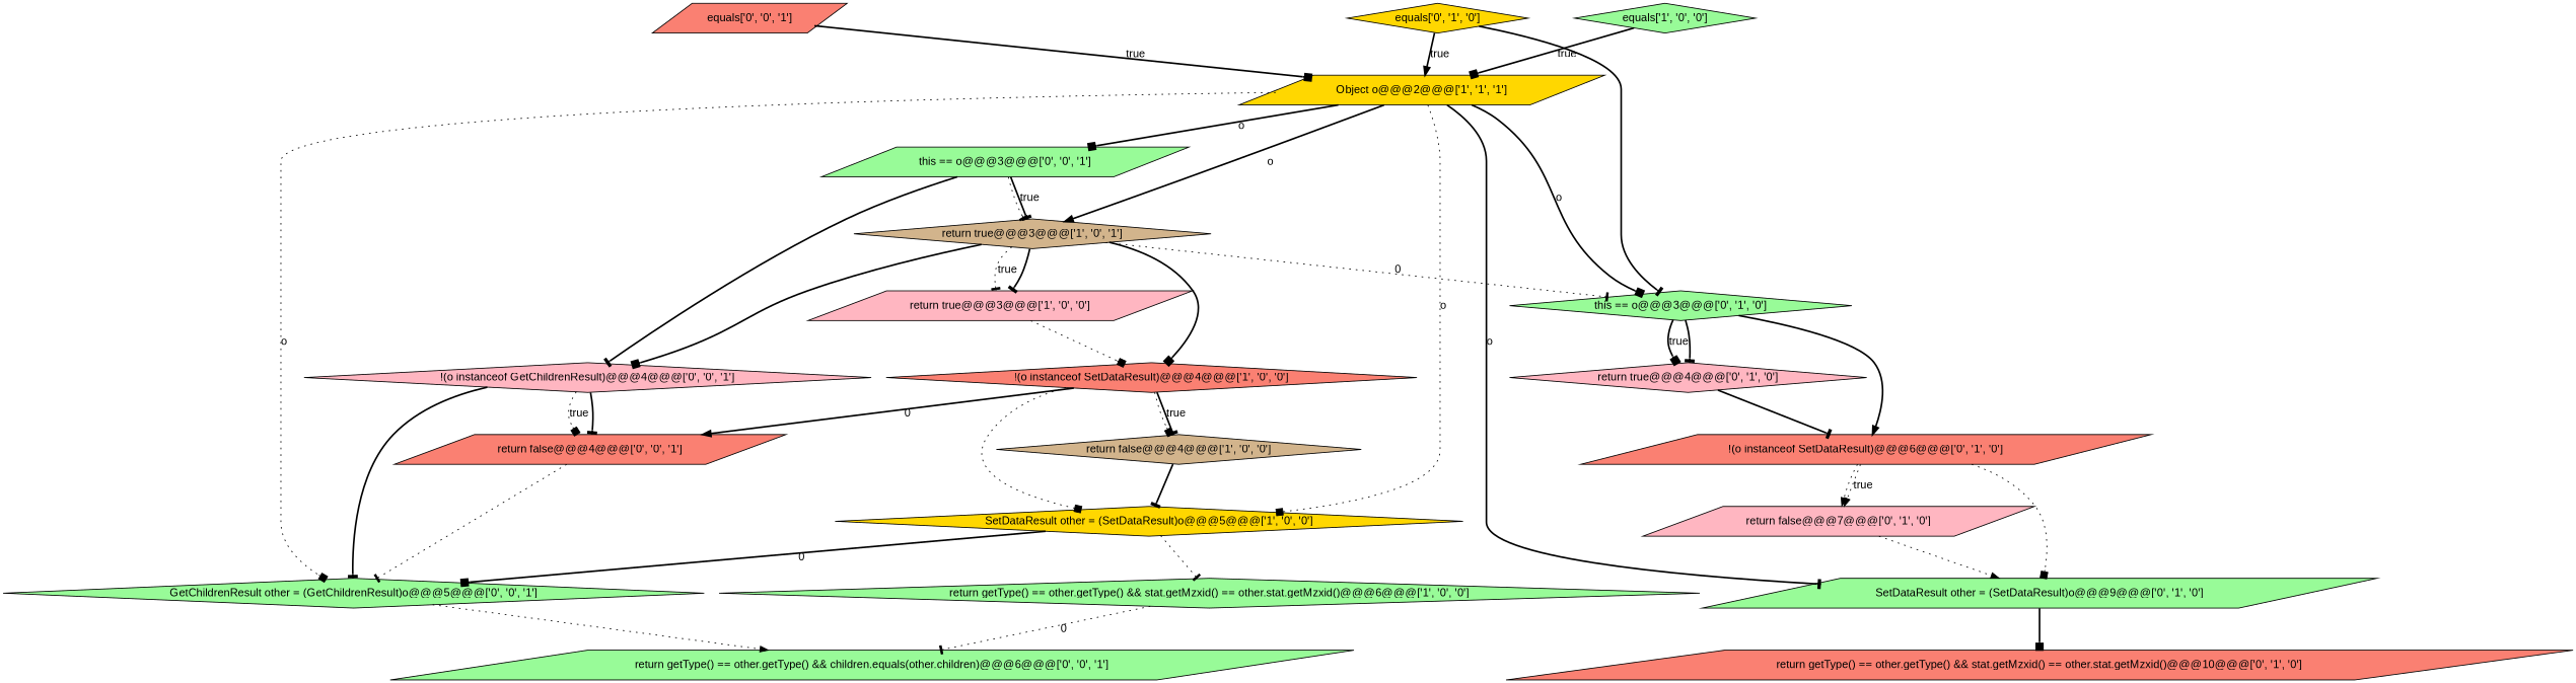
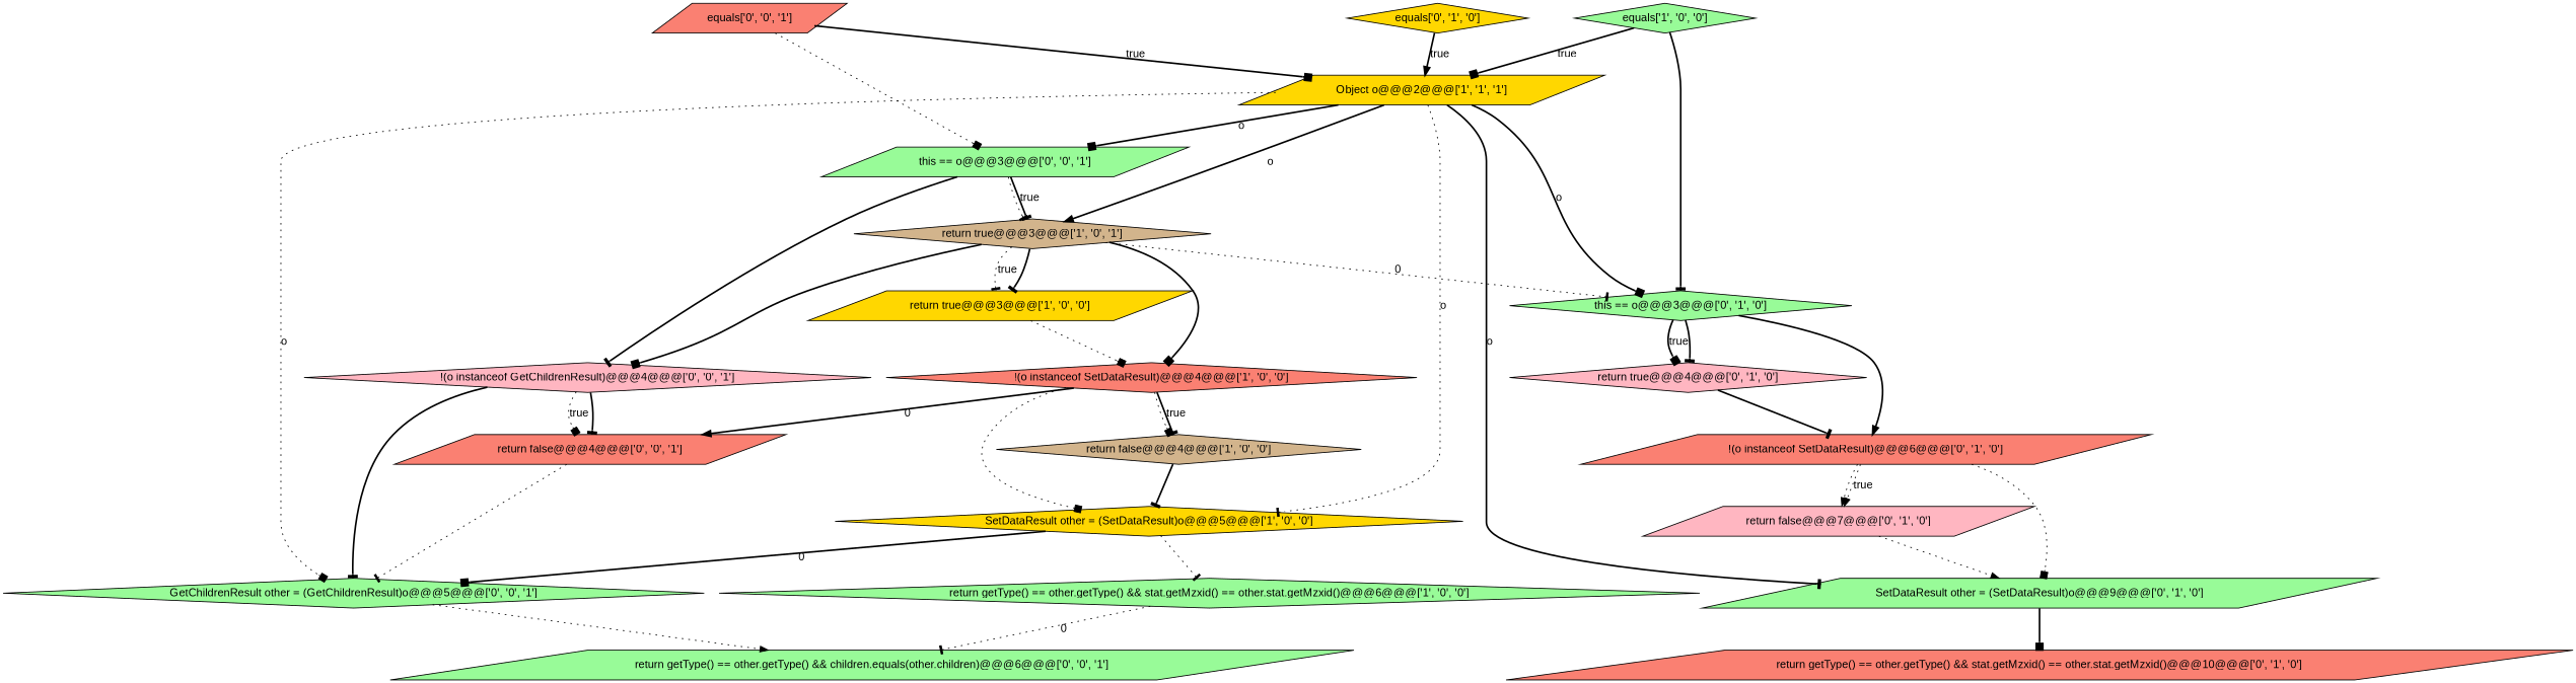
  digraph {
    fontname="Liberation Sans"
    node [fillcolor=palegreen fontname="Liberation Sans" shape=diamond style=filled]
    edge [arrowhead=box fontname="Liberation Sans" style=bold]
-   n1 [fillcolor=lightpink label="return true@@@3@@@['1', '0', '0']" shape=parallelogram]
+   n1 [fillcolor=gold label="return true@@@3@@@['1', '0', '0']" shape=parallelogram]
    n2 [fillcolor=salmon label="!(o instanceof SetDataResult)@@@4@@@['1', '0', '0']"]
    n3 [fillcolor=salmon label="return false@@@4@@@['0', '0', '1']" shape=parallelogram]
    n4 [fillcolor=gold label="SetDataResult other = (SetDataResult)o@@@5@@@['1', '0', '0']"]
    n5 [fillcolor=tan label="return false@@@4@@@['1', '0', '0']"]
    n6 [label="equals['1', '0', '0']"]
    n7 [fillcolor=gold label="Object o@@@2@@@['1', '1', '1']" shape=parallelogram]
    n8 [fillcolor=tan label="return true@@@3@@@['1', '0', '1']"]
    n9 [label="this == o@@@3@@@['0', '1', '0']"]
    n10 [fillcolor=lightpink label="!(o instanceof GetChildrenResult)@@@4@@@['0', '0', '1']"]
    n11 [label="SetDataResult other = (SetDataResult)o@@@9@@@['0', '1', '0']" shape=parallelogram]
    n12 [label="this == o@@@3@@@['0', '0', '1']" shape=parallelogram]
    n13 [label="GetChildrenResult other = (GetChildrenResult)o@@@5@@@['0', '0', '1']"]
    n14 [fillcolor=salmon label="!(o instanceof SetDataResult)@@@6@@@['0', '1', '0']" shape=parallelogram]
    n15 [fillcolor=lightpink label="return true@@@4@@@['0', '1', '0']"]
    n16 [fillcolor=lightpink label="return false@@@7@@@['0', '1', '0']" shape=parallelogram]
    n17 [fillcolor=salmon label="return getType() == other.getType() && stat.getMzxid() == other.stat.getMzxid()@@@10@@@['0', '1', '0']" shape=parallelogram]
    n18 [fillcolor=salmon label="equals['0', '0', '1']" shape=parallelogram]
    n19 [label="return getType() == other.getType() && stat.getMzxid() == other.stat.getMzxid()@@@6@@@['1', '0', '0']"]
    n20 [label="return getType() == other.getType() && children.equals(other.children)@@@6@@@['0', '0', '1']" shape=parallelogram]
    n21 [fillcolor=gold label="equals['0', '1', '0']"]
    n1 -> n2 [style=dotted]
    n2 -> n3 [arrowhead=normal label=0]
    n2 -> n4 [style=dotted]
    n2 -> n5 [arrowhead=tee label=true]
    n2 -> n5 [style=dotted]
    n3 -> n13 [arrowhead=tee style=dotted]
    n4 -> n13 [label=0]
    n4 -> n19 [arrowhead=tee style=dotted]
    n5 -> n4 [arrowhead=tee]
    n6 -> n7 [label=true]
-   n7 -> n4 [label=o style=dotted]
+   n7 -> n4 [arrowhead=tee label=o style=dotted]
    n7 -> n8 [arrowhead=normal label=o]
    n7 -> n9 [label=o]
    n7 -> n11 [arrowhead=tee label=o]
    n7 -> n12 [label=o]
    n7 -> n13 [label=o style=dotted]
    n8 -> n1 [arrowhead=tee]
    n8 -> n1 [arrowhead=tee label=true style=dotted]
    n8 -> n2
    n8 -> n9 [arrowhead=tee label=0 style=dotted]
    n8 -> n10
    n9 -> n14 [arrowhead=normal]
    n9 -> n15 [label=true]
    n9 -> n15 [arrowhead=tee]
    n10 -> n3 [arrowhead=tee]
    n10 -> n3 [label=true style=dotted]
    n10 -> n13 [arrowhead=tee]
    n11 -> n17
    n12 -> n8 [arrowhead=tee style=dotted]
    n12 -> n8 [arrowhead=tee label=true]
    n12 -> n10 [arrowhead=tee]
    n13 -> n20 [arrowhead=normal style=dotted]
    n14 -> n11 [style=dotted]
    n14 -> n16 [arrowhead=normal style=dotted]
    n14 -> n16 [arrowhead=normal label=true style=dotted]
    n15 -> n14 [arrowhead=tee]
    n16 -> n11 [arrowhead=normal style=dotted]
    n18 -> n7 [label=true]
+   n18 -> n12 [style=dotted]
    n19 -> n20 [arrowhead=tee label=0 style=dotted]
    n21 -> n7 [arrowhead=normal label=true]
-   n21 -> n9 [arrowhead=tee]
+   n6 -> n9 [arrowhead=tee]
  }
